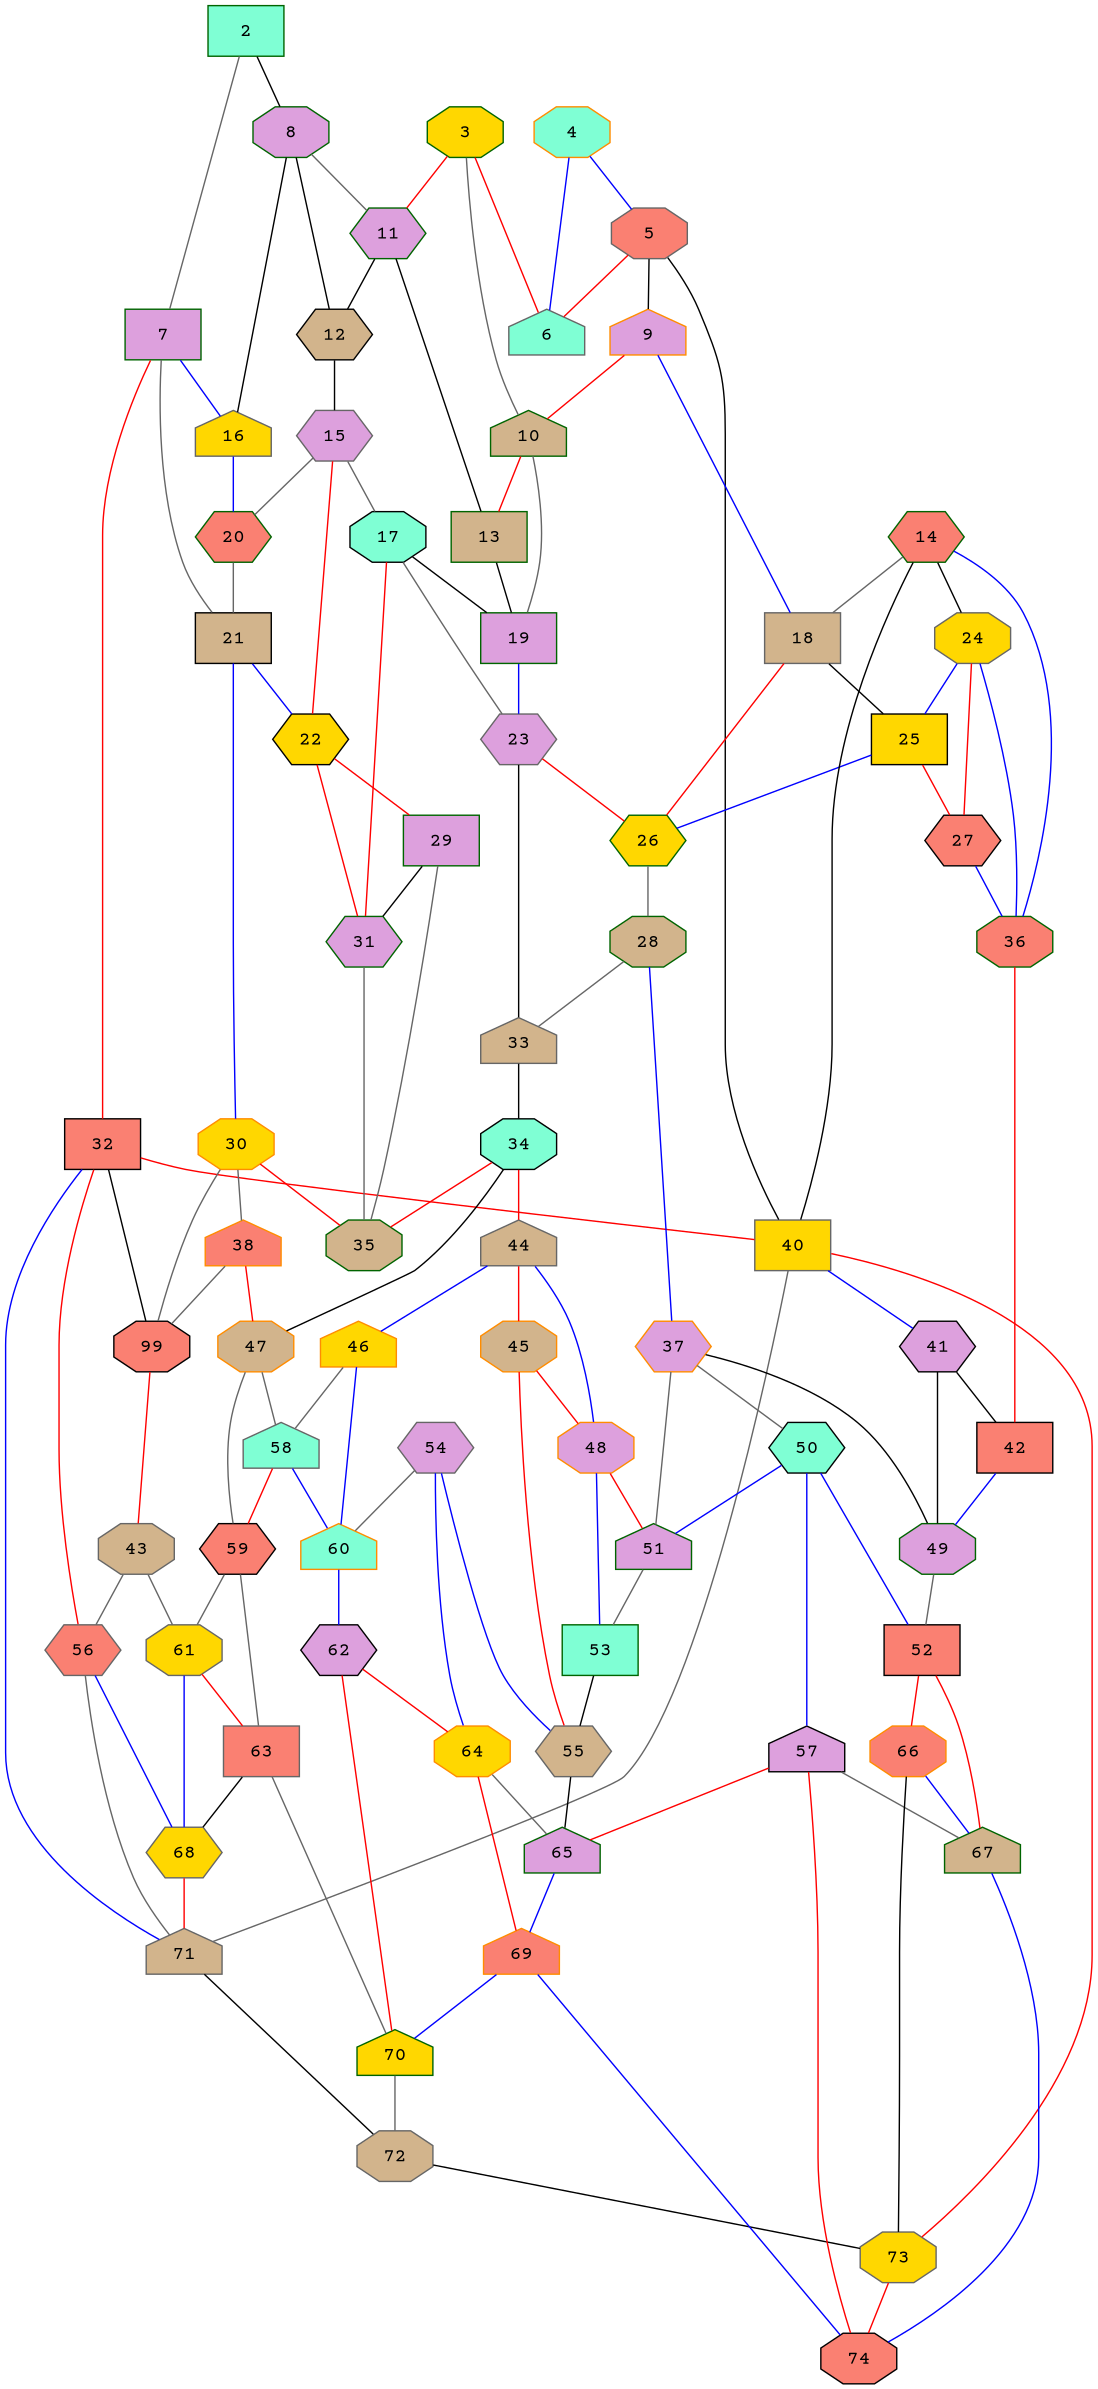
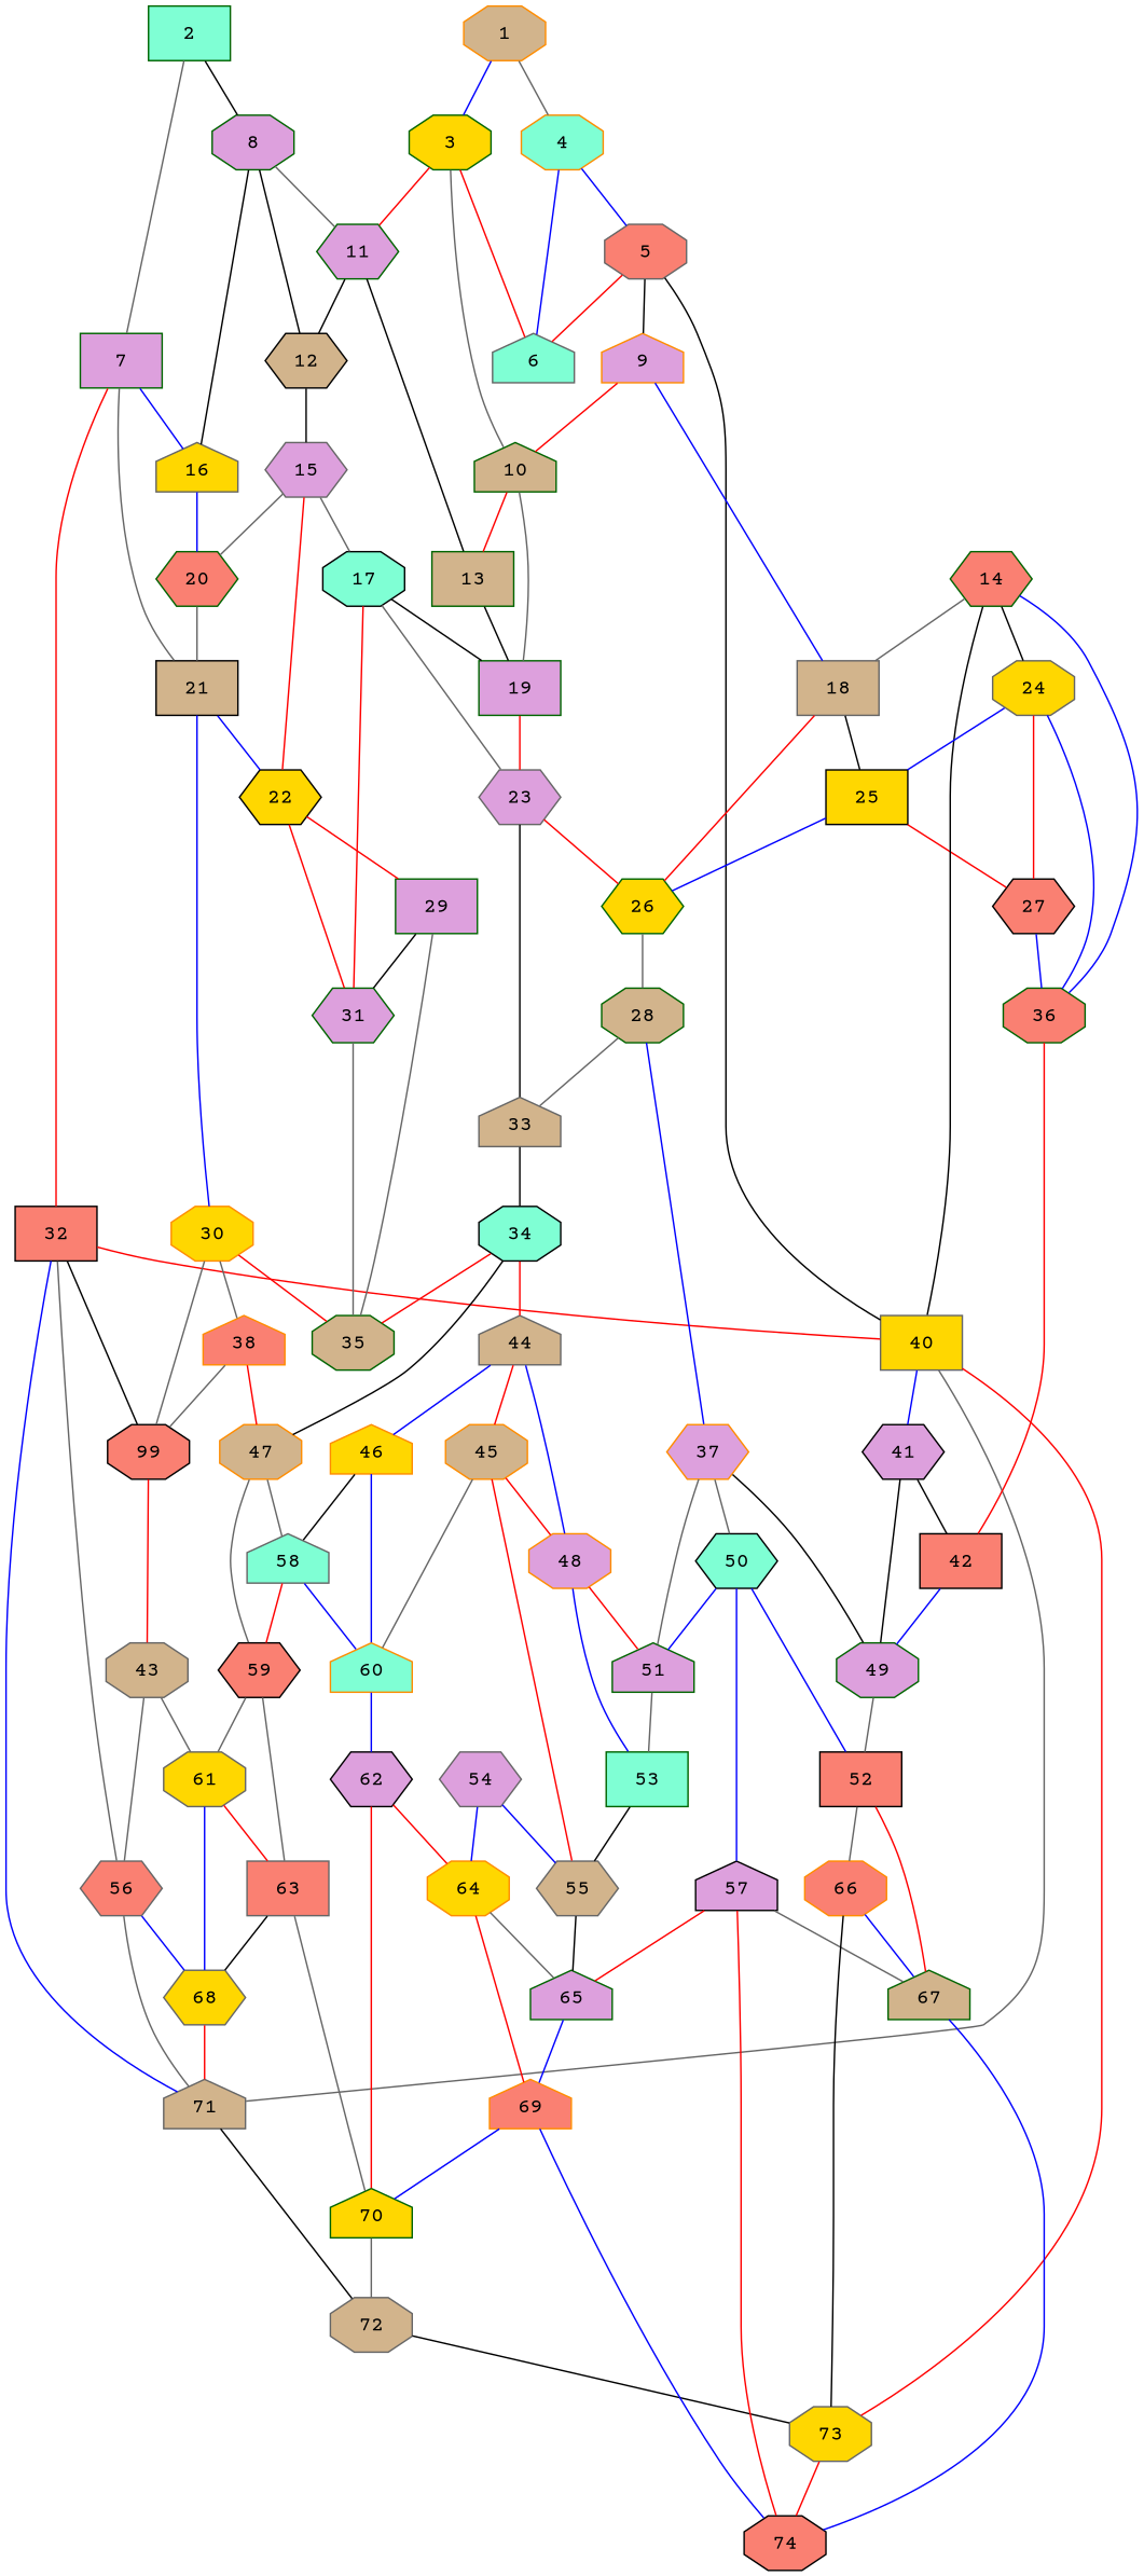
  graph {
    fontname="Courier Prime"
    node [color=darkgreen fillcolor=plum fontname="Courier Prime" shape=octagon style=filled]
    edge [color=gray40 fontname="Courier Prime" weight=1.0]
+   1 [color=darkorange fillcolor=tan]
    3 [fillcolor=gold]
    4 [color=darkorange fillcolor=aquamarine]
    6 [color=gray40 fillcolor=aquamarine shape=house]
    10 [fillcolor=tan shape=house]
    11 [shape=hexagon]
    5 [color=gray40 fillcolor=salmon]
    2 [fillcolor=aquamarine shape=box]
    7 [shape=box]
    8
    16 [color=gray40 fillcolor=gold shape=house]
    21 [color=black fillcolor=tan shape=box]
    32 [color=black fillcolor=salmon shape=box]
    12 [color=black fillcolor=tan shape=hexagon]
    13 [fillcolor=tan shape=box]
    19 [shape=box]
    9 [color=darkorange shape=house]
    40 [color=gray40 fillcolor=gold shape=box]
    18 [color=gray40 fillcolor=tan shape=box]
    71 [color=gray40 fillcolor=tan shape=house]
    41 [color=black shape=hexagon]
    73 [color=gray40 fillcolor=gold]
    20 [fillcolor=salmon shape=hexagon]
    22 [color=black fillcolor=gold shape=hexagon]
    30 [color=darkorange fillcolor=gold]
    n26 [color=black fillcolor=salmon label=99]
    56 [color=gray40 fillcolor=salmon shape=hexagon]
    15 [color=gray40 shape=hexagon]
    25 [color=black fillcolor=gold shape=box]
    26 [fillcolor=gold shape=hexagon]
    23 [color=gray40 shape=hexagon]
    17 [color=black fillcolor=aquamarine]
    14 [fillcolor=salmon shape=hexagon]
    24 [color=gray40 fillcolor=gold]
    36 [fillcolor=salmon]
    27 [color=black fillcolor=salmon shape=hexagon]
    42 [color=black fillcolor=salmon shape=box]
    31 [shape=hexagon]
    29 [shape=box]
    33 [color=gray40 fillcolor=tan shape=house]
    35 [fillcolor=tan]
    28 [fillcolor=tan]
    38 [color=darkorange fillcolor=salmon shape=house]
    34 [color=black fillcolor=aquamarine]
    37 [color=darkorange shape=hexagon]
    49
    50 [color=black fillcolor=aquamarine shape=hexagon]
    51 [shape=house]
    47 [color=darkorange fillcolor=tan]
    43 [color=gray40 fillcolor=tan]
    68 [color=gray40 fillcolor=gold shape=hexagon]
    72 [color=gray40 fillcolor=tan]
    44 [color=gray40 fillcolor=tan shape=house]
    45 [color=darkorange fillcolor=tan]
    46 [color=darkorange fillcolor=gold shape=house]
    48 [color=darkorange]
    58 [color=gray40 fillcolor=aquamarine shape=house]
    59 [color=black fillcolor=salmon shape=hexagon]
    52 [color=black fillcolor=salmon shape=box]
    57 [color=black shape=house]
    53 [fillcolor=aquamarine shape=box]
    61 [color=gray40 fillcolor=gold]
    74 [color=black fillcolor=salmon]
    63 [color=gray40 fillcolor=salmon shape=box]
    55 [color=gray40 fillcolor=tan shape=hexagon]
    60 [color=darkorange fillcolor=aquamarine shape=house]
    65 [shape=house]
    62 [color=black shape=hexagon]
    66 [color=darkorange fillcolor=salmon]
    67 [fillcolor=tan shape=house]
    54 [color=gray40 shape=hexagon]
    64 [color=darkorange fillcolor=gold]
    69 [color=darkorange fillcolor=salmon shape=house]
    70 [fillcolor=gold shape=house]
+   1 -- 3 [color=blue]
+   1 -- 4
    3 -- 6 [color=red]
    3 -- 10
    3 -- 11 [color=red]
    4 -- 6 [color=blue weight=2.0]
    4 -- 5 [color=blue]
    10 -- 13 [color=red]
    10 -- 19
    11 -- 12 [color=black]
    11 -- 13 [color=black]
    5 -- 6 [color=red]
    5 -- 9 [color=black]
    5 -- 40 [color=black]
    2 -- 7
    2 -- 8 [color=black]
    7 -- 16 [color=blue]
    7 -- 21
    7 -- 32 [color=red]
    8 -- 11
    8 -- 16 [color=black]
    8 -- 12 [color=black]
    16 -- 20 [color=blue]
    21 -- 22 [color=blue]
    21 -- 30 [color=blue]
    32 -- 40 [color=red]
    32 -- 71 [color=blue]
    32 -- n26 [color=black]
-   32 -- 56 [color=red]
+   32 -- 56
    12 -- 15 [color=black]
    13 -- 19 [color=black]
-   19 -- 23 [color=blue]
+   19 -- 23 [color=red]
    9 -- 10 [color=red]
    9 -- 18 [color=blue]
    40 -- 71
    40 -- 41 [color=blue]
    40 -- 73 [color=red]
    18 -- 25 [color=black]
    18 -- 26 [color=red]
    71 -- 72 [color=black]
    41 -- 42 [color=black]
    41 -- 49 [color=black]
    73 -- 74 [color=red]
    20 -- 21
    22 -- 31 [color=red]
    22 -- 29 [color=red]
    30 -- n26
    30 -- 35 [color=red]
    30 -- 38
    n26 -- 43 [color=red]
    56 -- 71
    56 -- 68 [color=blue]
    15 -- 20
    15 -- 22 [color=red]
    15 -- 17
    25 -- 26 [color=blue]
    25 -- 27 [color=red]
    26 -- 28
    23 -- 26 [color=red]
    23 -- 33 [color=black]
    17 -- 19 [color=black]
    17 -- 23
    17 -- 31 [color=red]
    14 -- 40 [color=black]
    14 -- 18
    14 -- 24 [color=black]
    14 -- 36 [color=blue]
    24 -- 25 [color=blue]
    24 -- 36 [color=blue]
    24 -- 27 [color=red]
    36 -- 42 [color=red weight=2.0]
    27 -- 36 [color=blue weight=2.0]
    42 -- 49 [color=blue]
    31 -- 35
    29 -- 31 [color=black]
    29 -- 35
    33 -- 34 [color=black]
    28 -- 33
    28 -- 37 [color=blue]
    38 -- n26
    38 -- 47 [color=red]
    34 -- 35 [color=red]
    34 -- 47 [color=black]
    34 -- 44 [color=red]
    37 -- 49 [color=black]
    37 -- 50
    37 -- 51
    49 -- 52
    50 -- 51 [color=blue]
    50 -- 52 [color=blue]
    50 -- 57 [color=blue]
    51 -- 53
    47 -- 58
    47 -- 59
    43 -- 56
    43 -- 61
    68 -- 71 [color=red]
    72 -- 73 [color=black]
    44 -- 45 [color=red]
    44 -- 46 [color=blue]
    44 -- 48 [color=blue]
    45 -- 48 [color=red]
    45 -- 55 [color=red]
-   46 -- 58
+   46 -- 58 [color=black]
    46 -- 60 [color=blue]
    48 -- 51 [color=red]
    48 -- 53 [color=blue]
    58 -- 59 [color=red]
    58 -- 60 [color=blue]
    59 -- 61
    59 -- 63
-   52 -- 66 [color=red]
+   52 -- 66
    52 -- 67 [color=red]
    57 -- 74 [color=red]
    57 -- 65 [color=red]
    57 -- 67
    53 -- 55 [color=black]
    61 -- 68 [color=blue]
    61 -- 63 [color=red]
    63 -- 68 [color=black]
    63 -- 70
    55 -- 65 [color=black]
    60 -- 62 [color=blue]
    65 -- 69 [color=blue]
    62 -- 64 [color=red]
    62 -- 70 [color=red]
    66 -- 73 [color=black]
    66 -- 67 [color=blue]
    67 -- 74 [color=blue]
    54 -- 55 [color=blue]
-   54 -- 60
+   45 -- 60
    54 -- 64 [color=blue]
    64 -- 65
    64 -- 69 [color=red]
    69 -- 74 [color=blue]
    69 -- 70 [color=blue]
    70 -- 72
  }
